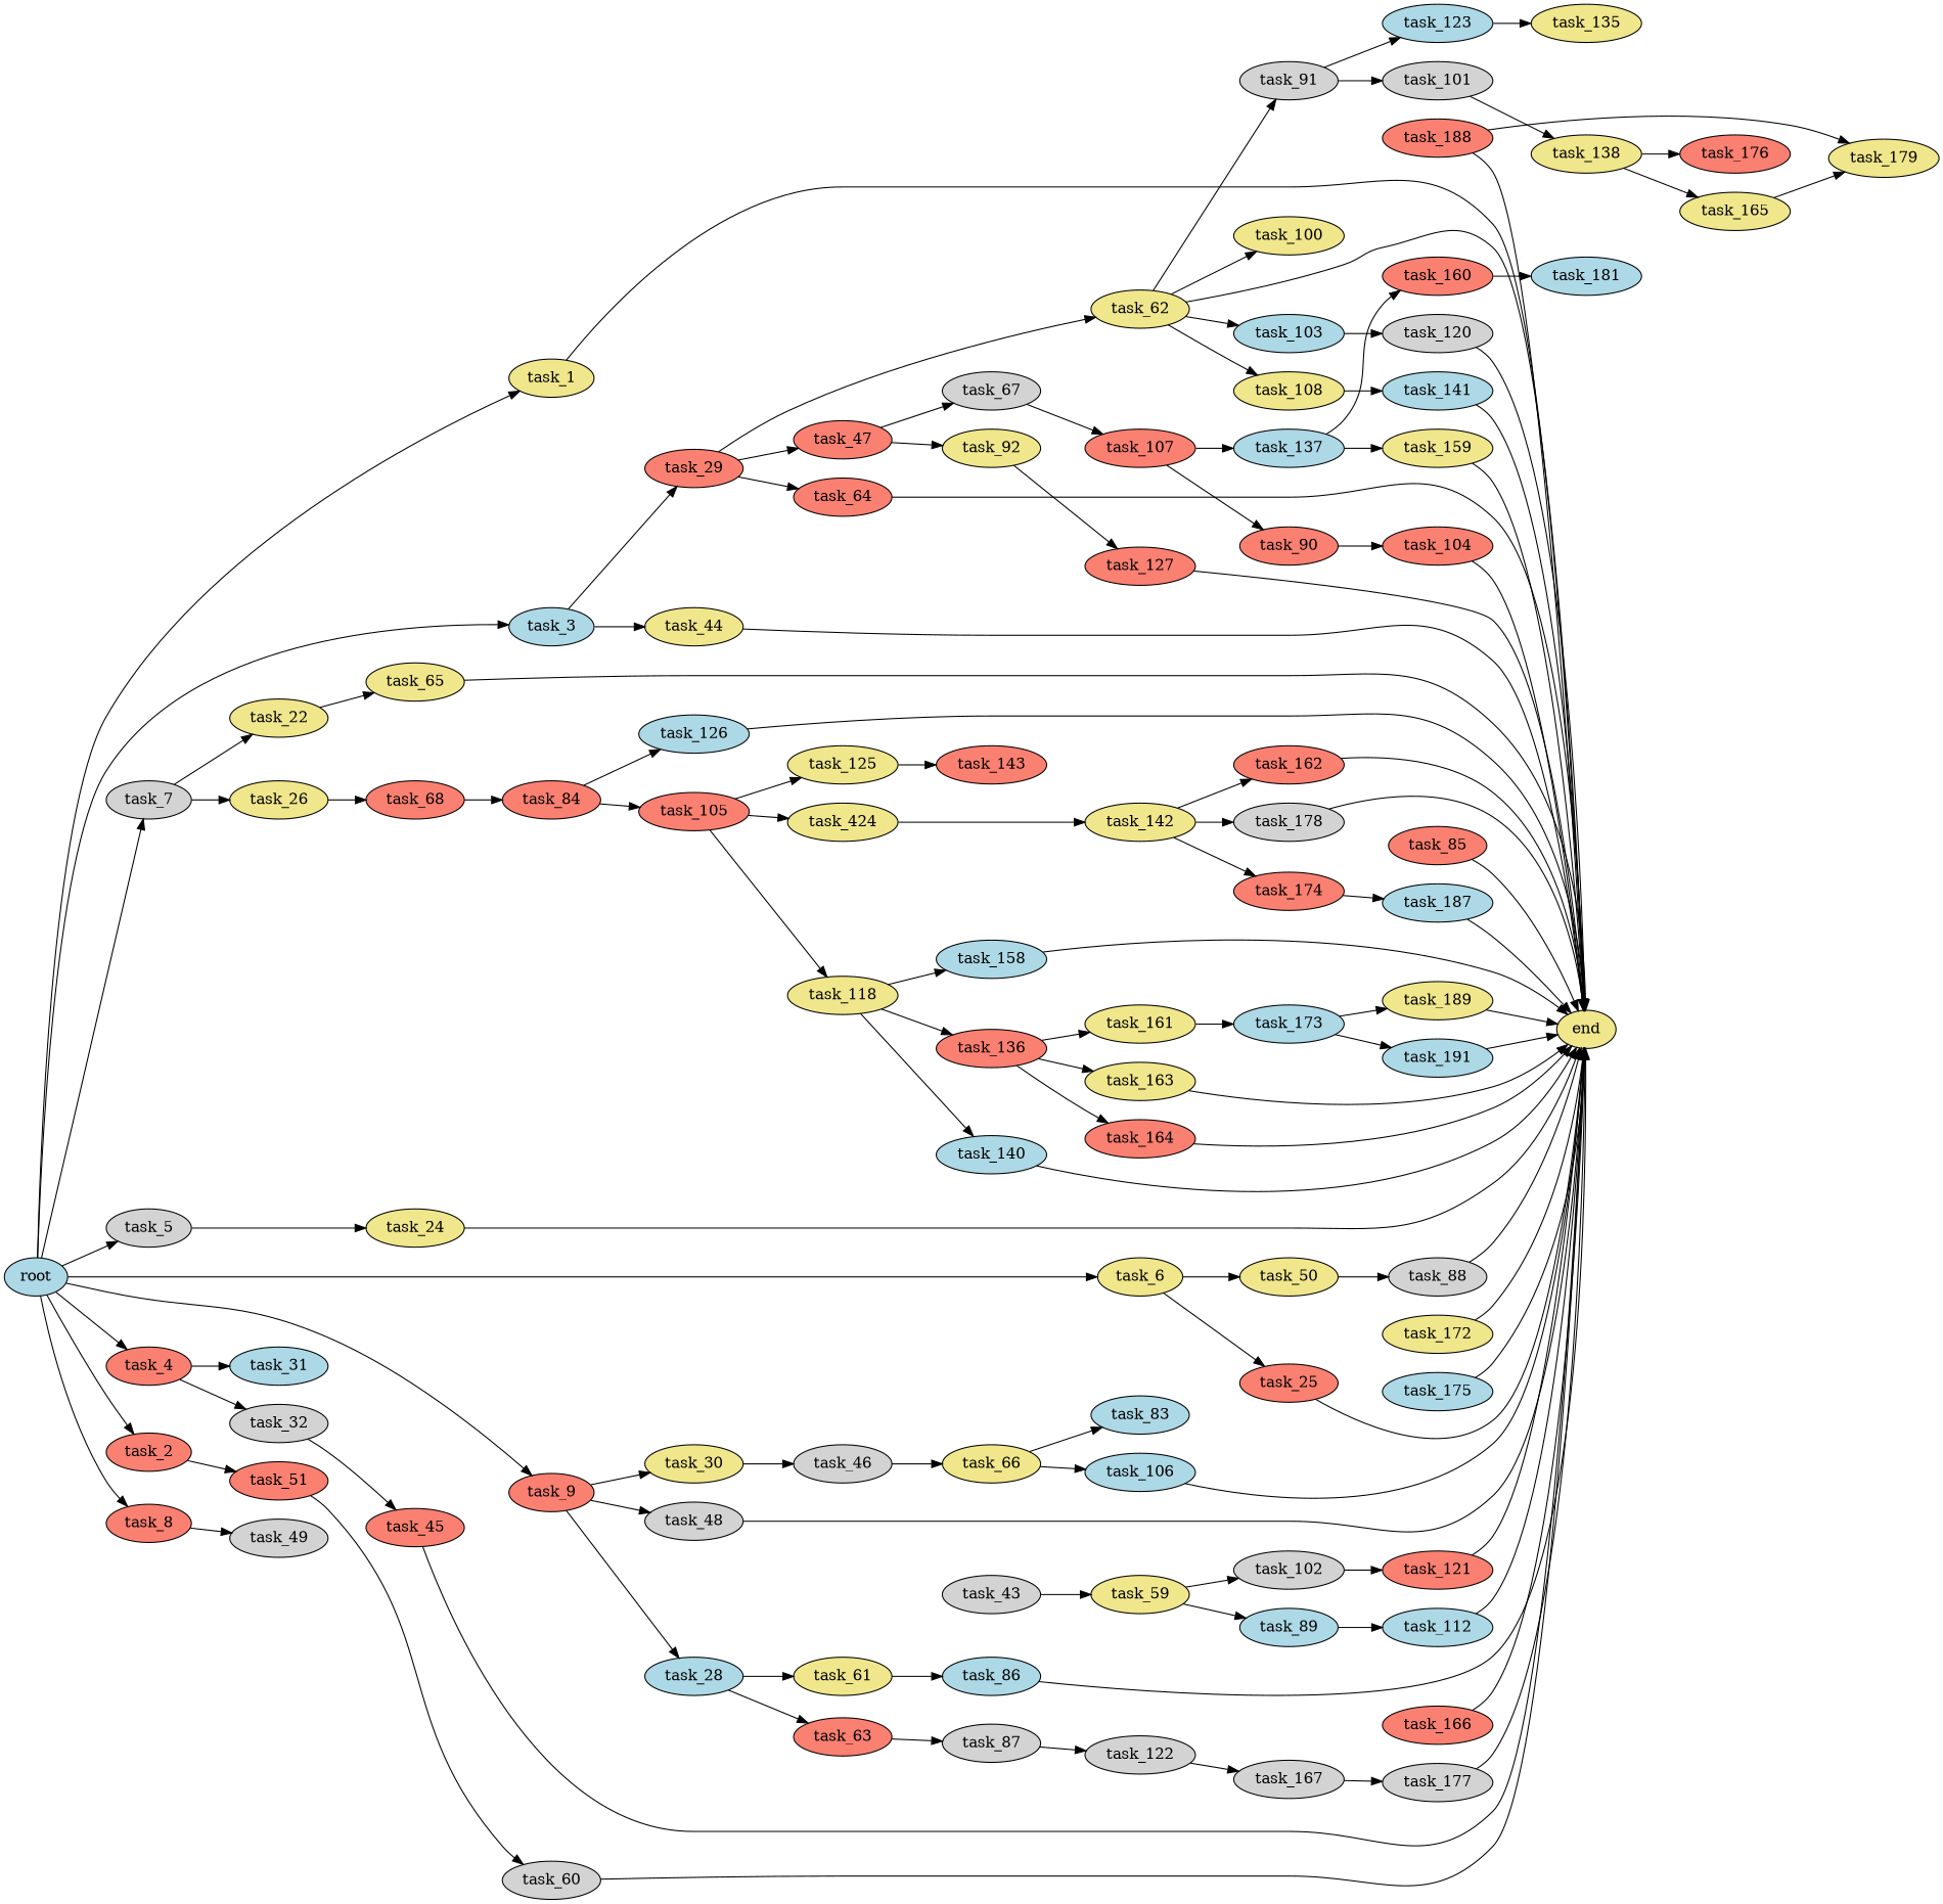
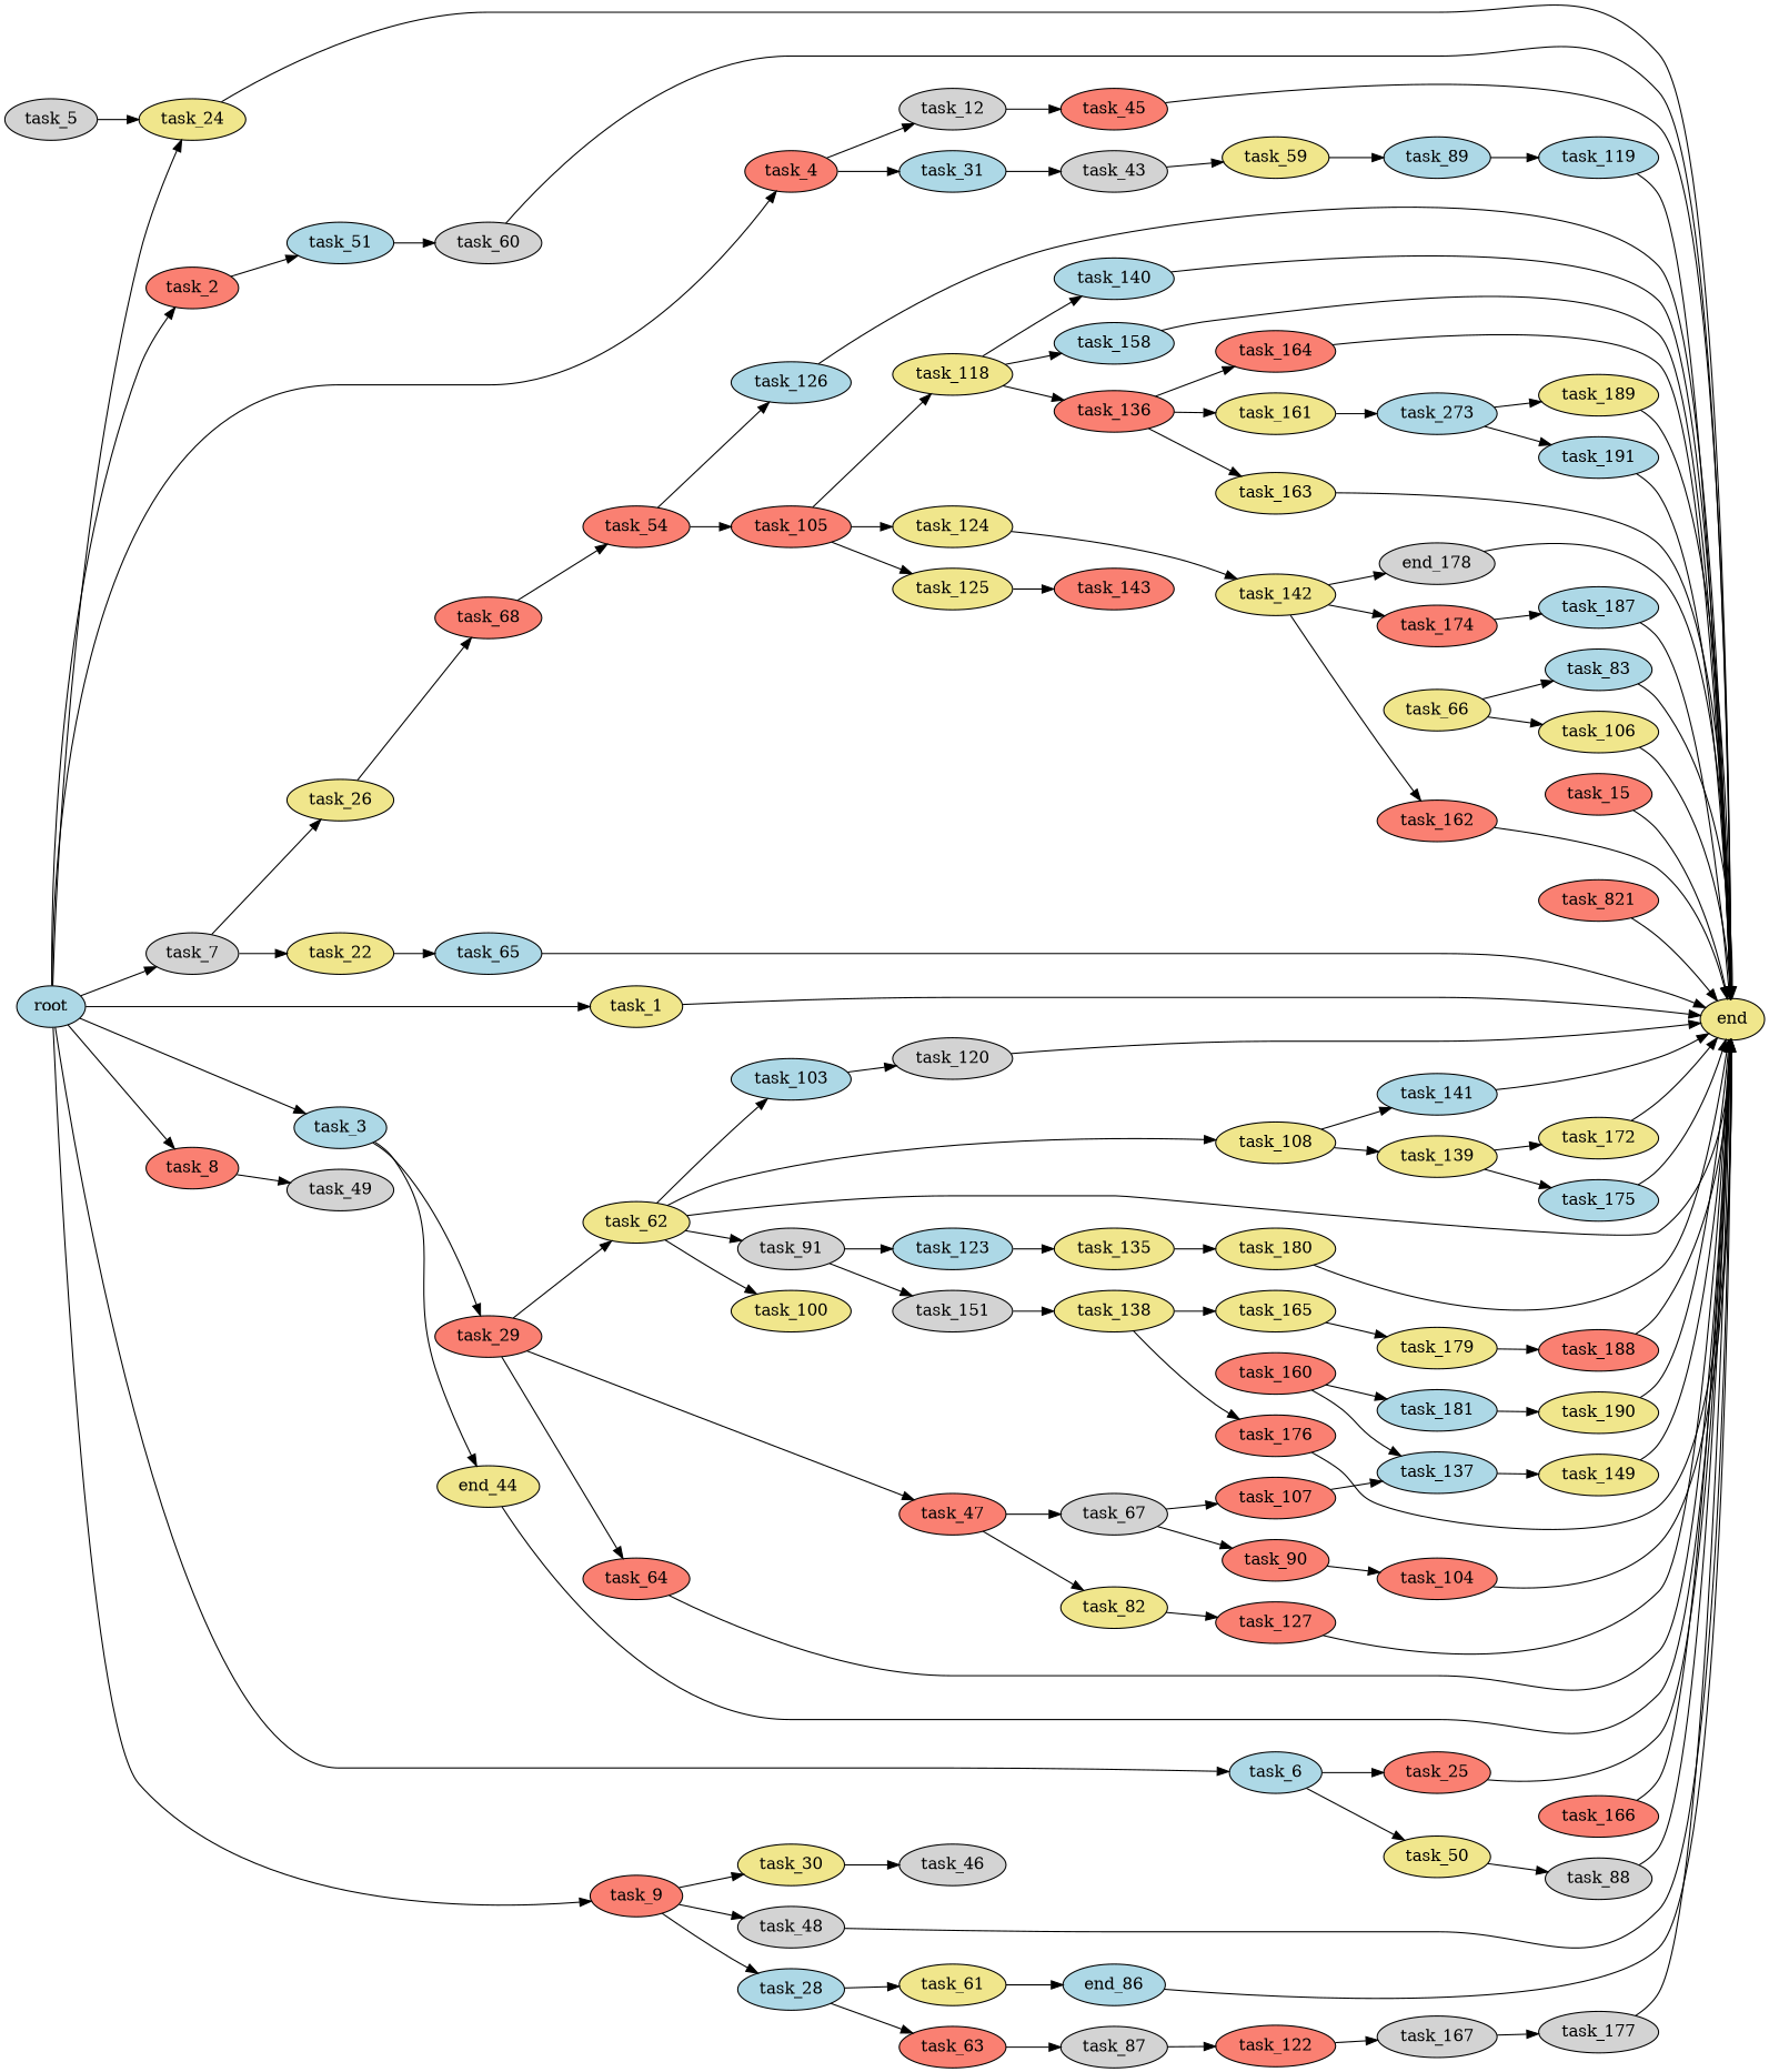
  digraph {
    rankdir=LR
    node [fillcolor=khaki style=filled]
    root [fillcolor=lightblue]
    task_1
    task_2 [fillcolor=salmon]
    task_3 [fillcolor=lightblue]
    task_4 [fillcolor=salmon]
    task_5 [fillcolor=lightgrey]
-   task_6
+   task_6 [fillcolor=lightblue]
    task_7 [fillcolor=lightgrey]
    task_8 [fillcolor=salmon]
    task_9 [fillcolor=salmon]
    end
-   task_51 [fillcolor=salmon]
+   task_51 [fillcolor=lightblue]
    task_29 [fillcolor=salmon]
-   task_44
+   task_44 [label=end_44]
    task_31 [fillcolor=lightblue]
-   task_32 [fillcolor=lightgrey]
+   task_32 [fillcolor=lightgrey label=task_12]
    task_24
    task_25 [fillcolor=salmon]
    task_50
    task_26
    n21 [label=task_22]
    task_49 [fillcolor=lightgrey]
    task_28 [fillcolor=lightblue]
    task_30
    task_48 [fillcolor=lightgrey]
    task_60 [fillcolor=lightgrey]
    task_47 [fillcolor=salmon]
    task_62
    task_64 [fillcolor=salmon]
    task_43 [fillcolor=lightgrey]
    task_45 [fillcolor=salmon]
    task_88 [fillcolor=lightgrey]
    task_68 [fillcolor=salmon]
-   task_65
+   task_65 [fillcolor=lightblue]
    task_61
    task_63 [fillcolor=salmon]
    task_46 [fillcolor=lightgrey]
-   task_84 [fillcolor=salmon]
-   task_86 [fillcolor=lightblue]
+   task_84 [fillcolor=salmon label=task_54]
+   task_86 [fillcolor=lightblue label=end_86]
    task_87 [fillcolor=lightgrey]
    task_67 [fillcolor=lightgrey]
-   task_82 [label=task_92]
+   task_82
    task_91 [fillcolor=lightgrey]
    task_100
    task_103 [fillcolor=lightblue]
    task_108
    task_66
    task_59
    task_89 [fillcolor=lightblue]
-   task_102 [fillcolor=lightgrey]
    task_83 [fillcolor=lightblue]
-   task_106 [fillcolor=lightblue]
+   task_106
    task_90 [fillcolor=salmon]
    task_107 [fillcolor=salmon]
    task_127 [fillcolor=salmon]
-   task_85 [fillcolor=salmon]
-   task_119 [fillcolor=lightblue label=task_112]
-   task_121 [fillcolor=salmon]
-   task_101 [fillcolor=lightgrey]
+   task_85 [fillcolor=salmon label=task_15]
+   task_119 [fillcolor=lightblue]
+   task_121 [fillcolor=salmon label=task_821]
+   task_101 [fillcolor=lightgrey label=task_151]
    task_123 [fillcolor=lightblue]
    task_120 [fillcolor=lightgrey]
+   task_139
    task_141 [fillcolor=lightblue]
-   task_122 [fillcolor=lightgrey]
+   task_122 [fillcolor=salmon]
    task_104 [fillcolor=salmon]
    task_137 [fillcolor=lightblue]
    task_105 [fillcolor=salmon]
    task_126 [fillcolor=lightblue]
    task_118
-   task_124 [label=task_424]
+   task_124
    task_125
    task_167 [fillcolor=lightgrey]
    task_138
    task_135
    task_165
    task_176 [fillcolor=salmon]
    task_136 [fillcolor=salmon]
    task_140 [fillcolor=lightblue]
    task_158 [fillcolor=lightblue]
    task_142
    task_143 [fillcolor=salmon]
-   task_159
+   task_159 [label=task_149]
    task_160 [fillcolor=salmon]
    task_172
    task_175 [fillcolor=lightblue]
    task_161
    task_163
    task_164 [fillcolor=salmon]
    task_177 [fillcolor=lightgrey]
+   task_180
    task_162 [fillcolor=salmon]
    task_174 [fillcolor=salmon]
-   task_178 [fillcolor=lightgrey]
-   task_173 [fillcolor=lightblue]
+   task_178 [fillcolor=lightgrey label=end_178]
+   task_173 [fillcolor=lightblue label=task_273]
    task_181 [fillcolor=lightblue]
    task_179
    task_187 [fillcolor=lightblue]
    task_166 [fillcolor=salmon]
+   task_190
    task_189
    task_191 [fillcolor=lightblue]
    task_188 [fillcolor=salmon]
    root -> task_1
    root -> task_2
    root -> task_3
    root -> task_4
-   root -> task_5
+   root -> task_24
    root -> task_6
    root -> task_7
    root -> task_8
    root -> task_9
    task_1 -> end
    task_2 -> task_51
    task_3 -> task_29
    task_3 -> task_44
    task_4 -> task_31
    task_4 -> task_32
    task_5 -> task_24
    task_6 -> task_25
    task_6 -> task_50
    task_7 -> task_26
    task_7 -> n21
    task_8 -> task_49
    task_9 -> task_28
    task_9 -> task_30
    task_9 -> task_48
    task_51 -> task_60
    task_29 -> task_47
    task_29 -> task_62
    task_29 -> task_64
    task_44 -> end
+   task_31 -> task_43
    task_32 -> task_45
    task_24 -> end
    task_25 -> end
    task_50 -> task_88
    task_26 -> task_68
    n21 -> task_65
    task_28 -> task_61
    task_28 -> task_63
    task_30 -> task_46
    task_48 -> end
    task_60 -> end
    task_47 -> task_67
    task_47 -> task_82
    task_62 -> end
    task_62 -> task_91
    task_62 -> task_100
    task_62 -> task_103
    task_62 -> task_108
    task_64 -> end
    task_43 -> task_59
    task_45 -> end
    task_88 -> end
    task_68 -> task_84
    task_65 -> end
    task_61 -> task_86
    task_63 -> task_87
-   task_46 -> task_66
    task_84 -> task_105
    task_84 -> task_126
    task_86 -> end
    task_87 -> task_122
-   task_107 -> task_90
+   task_67 -> task_90
    task_67 -> task_107
    task_82 -> task_127
    task_91 -> task_101
    task_91 -> task_123
    task_103 -> task_120
+   task_108 -> task_139
    task_108 -> task_141
    task_66 -> task_83
    task_66 -> task_106
    task_59 -> task_89
-   task_59 -> task_102
    task_89 -> task_119
-   task_102 -> task_121
+   task_83 -> end
    task_106 -> end
    task_90 -> task_104
    task_107 -> task_137
    task_127 -> end
    task_85 -> end
    task_119 -> end
    task_121 -> end
    task_101 -> task_138
    task_123 -> task_135
    task_120 -> end
+   task_139 -> task_172
+   task_139 -> task_175
    task_141 -> end
    task_122 -> task_167
    task_104 -> end
    task_137 -> task_159
-   task_137 -> task_160
+   task_160 -> task_137
    task_105 -> task_118
    task_105 -> task_124
    task_105 -> task_125
    task_126 -> end
    task_118 -> task_136
    task_118 -> task_140
    task_118 -> task_158
    task_124 -> task_142
    task_125 -> task_143
    task_167 -> task_177
    task_138 -> task_165
    task_138 -> task_176
+   task_135 -> task_180
    task_165 -> task_179
+   task_176 -> end
    task_136 -> task_161
    task_136 -> task_163
    task_136 -> task_164
    task_140 -> end
    task_158 -> end
    task_142 -> task_162
    task_142 -> task_174
    task_142 -> task_178
    task_159 -> end
    task_160 -> task_181
    task_172 -> end
    task_175 -> end
    task_161 -> task_173
    task_163 -> end
    task_164 -> end
    task_177 -> end
+   task_180 -> end
    task_162 -> end
    task_174 -> task_187
    task_178 -> end
    task_173 -> task_189
    task_173 -> task_191
-   task_188 -> task_179
+   task_181 -> task_190
+   task_179 -> task_188
    task_187 -> end
    task_166 -> end
+   task_190 -> end
    task_189 -> end
    task_191 -> end
    task_188 -> end
  }
